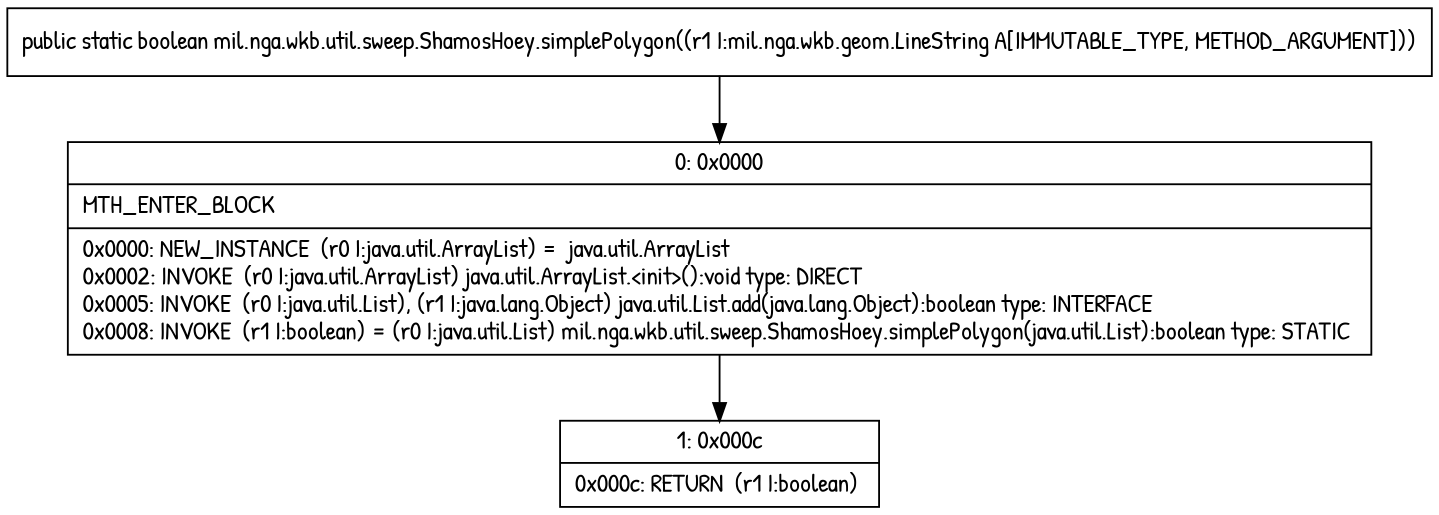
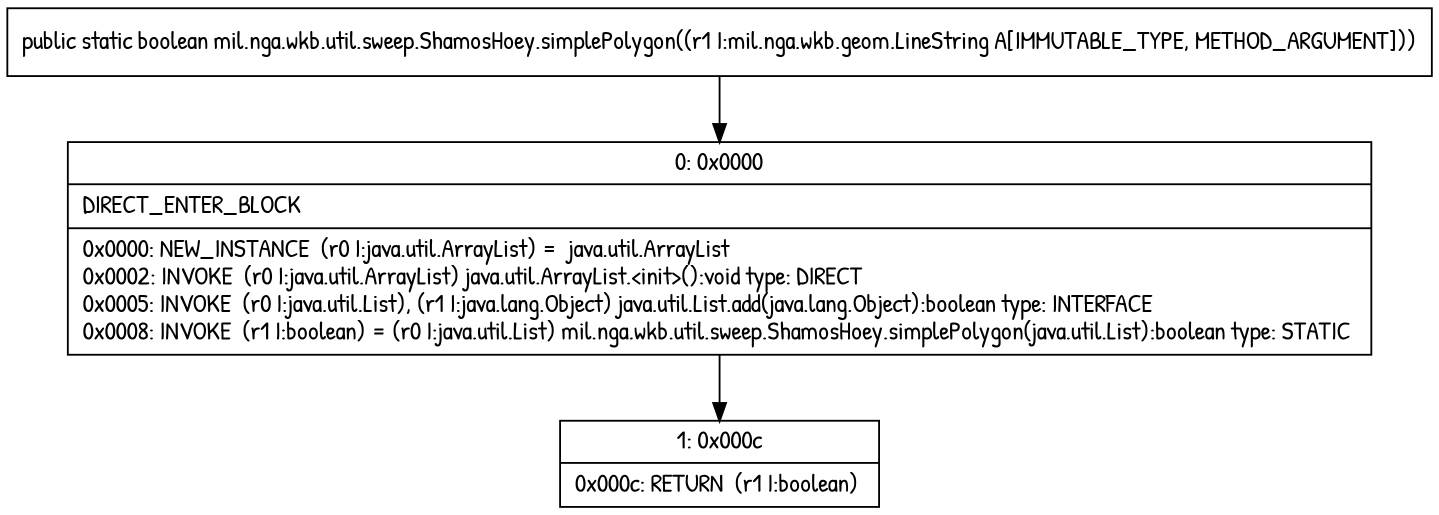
  digraph {
    fontname="Patrick Hand"
    node [shape=record fontname="Patrick Hand"]
    edge [fontname="Patrick Hand"]
-   n1 [label="{0\:\ 0x0000|MTH_ENTER_BLOCK\l|0x0000: NEW_INSTANCE  (r0 I:java.util.ArrayList) =  java.util.ArrayList \l0x0002: INVOKE  (r0 I:java.util.ArrayList) java.util.ArrayList.\<init\>():void type: DIRECT \l0x0005: INVOKE  (r0 I:java.util.List), (r1 I:java.lang.Object) java.util.List.add(java.lang.Object):boolean type: INTERFACE \l0x0008: INVOKE  (r1 I:boolean) = (r0 I:java.util.List) mil.nga.wkb.util.sweep.ShamosHoey.simplePolygon(java.util.List):boolean type: STATIC \l}"]
+   n1 [label="{0\:\ 0x0000|DIRECT_ENTER_BLOCK\l|0x0000: NEW_INSTANCE  (r0 I:java.util.ArrayList) =  java.util.ArrayList \l0x0002: INVOKE  (r0 I:java.util.ArrayList) java.util.ArrayList.\<init\>():void type: DIRECT \l0x0005: INVOKE  (r0 I:java.util.List), (r1 I:java.lang.Object) java.util.List.add(java.lang.Object):boolean type: INTERFACE \l0x0008: INVOKE  (r1 I:boolean) = (r0 I:java.util.List) mil.nga.wkb.util.sweep.ShamosHoey.simplePolygon(java.util.List):boolean type: STATIC \l}"]
    n2 [label="{1\:\ 0x000c|0x000c: RETURN  (r1 I:boolean) \l}"]
    n3 [label="{public static boolean mil.nga.wkb.util.sweep.ShamosHoey.simplePolygon((r1 I:mil.nga.wkb.geom.LineString A[IMMUTABLE_TYPE, METHOD_ARGUMENT])) }"]
    n1 -> n2
    n3 -> n1
  }
